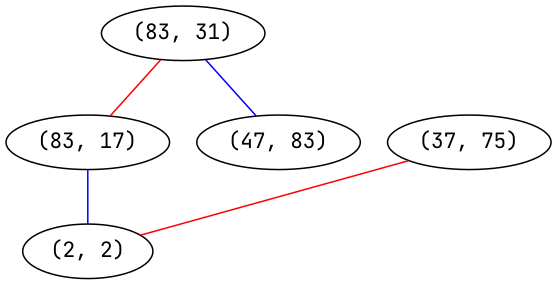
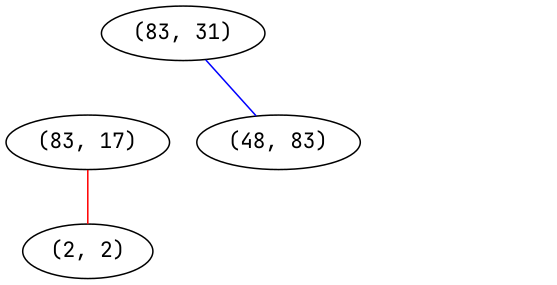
  graph {
    fontname="JetBrains Mono"
    node [fontname="JetBrains Mono"]
    edge [color=red fontname="JetBrains Mono" weight=1]
    "(83, 31)"
    "(83, 17)"
-   "(47, 83)"
+   "(47, 83)" [label="(48, 83)"]
    "(2, 2)"
-   "(37, 75)"
-   "(83, 31)" -- "(83, 17)"
    "(83, 31)" -- "(47, 83)" [color=blue]
-   "(83, 17)" -- "(2, 2)" [color=blue weight=3]
-   "(37, 75)" -- "(2, 2)"
+   "(83, 17)" -- "(2, 2)" [weight=3]
  }
